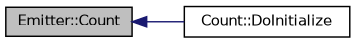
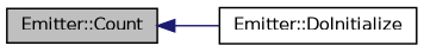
  digraph {
    rankdir=LR
    node [color=black fontname=Helvetica fontsize=10 shape=record style=filled]
    n1 [fillcolor=grey75 fontcolor=black height=0.2 label="Emitter::Count" width=0.4]
-   n2 [fillcolor=white height=0.2 label="Count::DoInitialize" width=0.4]
+   n2 [fillcolor=white height=0.2 label="Emitter::DoInitialize" width=0.4]
    n1 -> n2 [color=midnightblue dir=back fontname=Helvetica fontsize=10 labelfontname=Helvetica labelfontsize=10 style=solid]
  }
